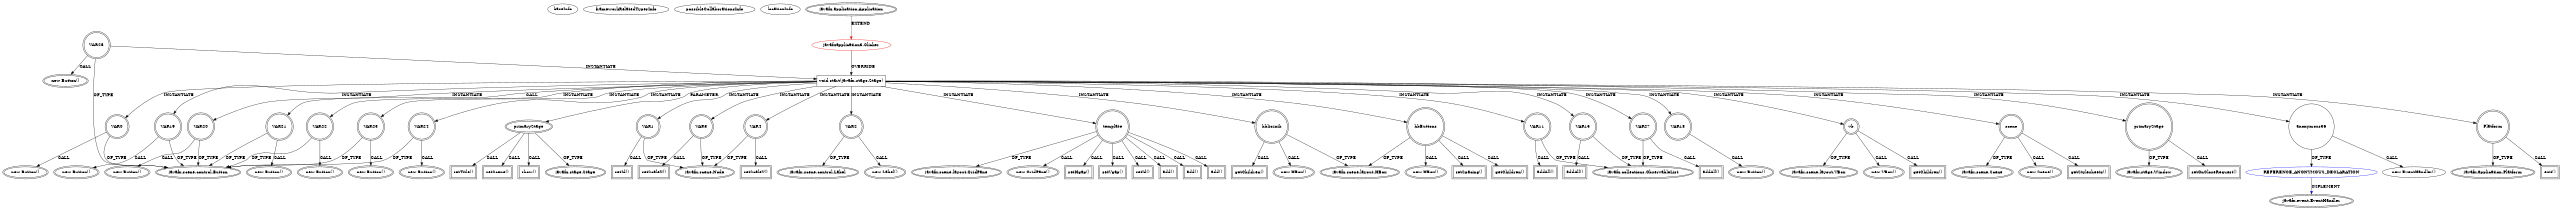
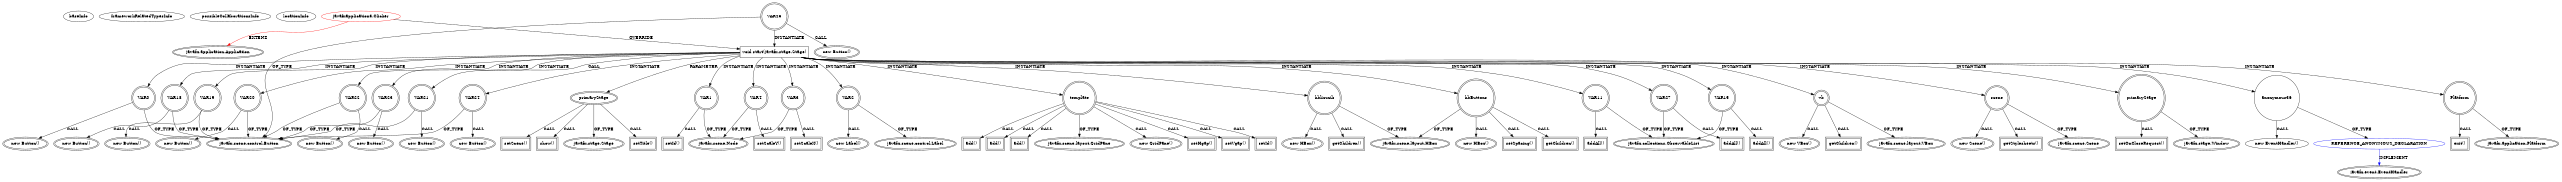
  digraph {
    node [isFrameworkType=true vertexType=VARIABLE_EXPRESION peripheries=2]
    baseInfo [category=extension_graph graphId=2835 isAnonymous=false possibleRelation=true isFrameworkType="" vertexType="" peripheries=""]
    frameworkRelatedTypesInfo [0="javafx.application.Application" isFrameworkType="" vertexType="" peripheries=""]
    possibleCollaborationsInfo [0="2835~OVERRIDING_METHOD_DECLARATION-INSTANTIATION-~javafx.application.Application ~javafx.event.EventHandler ~false~true" isFrameworkType="" vertexType="" peripheries=""]
    locationInfo [contextSignature=Clicker filePath="/grzegorz2047-Clicker/Clicker-master/src/javafxapplication3/Clicker.java" graphId=2835 projectName="grzegorz2047-Clicker" isFrameworkType="" vertexType="" peripheries=""]
    n5 [color=red isFrameworkType=false label="javafxapplication3.Clicker" vertexType=ROOT_CLIENT_CLASS_DECLARATION peripheries=""]
    n6 [label="javafx.application.Application" vertexType=FRAMEWORK_CLASS_TYPE]
    n7 [isFrameworkType=false label="void start(javafx.stage.Stage)" shape=box vertexType=OVERRIDING_METHOD_DECLARATION peripheries=""]
    n8 [label=primaryStage vertexType=PARAMETER_DECLARATION]
    n9 [label=VAR0 shape=circle]
    n10 [label=VAR1 shape=circle]
    n11 [label=VAR2 shape=circle]
    n12 [label=VAR3 shape=circle]
    n13 [label=VAR4 shape=circle]
    n14 [label=template shape=circle]
    n15 [label=hbButtons shape=circle]
    n16 [label=VAR11 shape=circle]
    n17 [label=hblicznik shape=circle]
    n18 [label=VAR15 shape=circle]
    n19 [label=VAR18 shape=circle]
    n20 [label=VAR19 shape=circle]
    n21 [label=VAR20 shape=circle]
    n22 [label=VAR21 shape=circle]
    n23 [label=VAR22 shape=circle]
    n24 [label=VAR23 shape=circle]
    n25 [label=VAR24 shape=circle]
    n26 [label=vb shape=circle]
    n27 [label=VAR27 shape=circle]
    n28 [label=scene shape=circle]
    n29 [label=primaryStage shape=circle]
    n30 [isFrameworkType=false label=anonymous36 shape=circle peripheries=""]
    n31 [label=Platform shape=circle]
    n32 [label="javafx.stage.Stage" vertexType=FRAMEWORK_CLASS_TYPE]
    n33 [label="setTitle()" shape=box vertexType=INSIDE_CALL]
    n34 [label="setScene()" shape=box vertexType=INSIDE_CALL]
    n35 [label="show()" shape=box vertexType=INSIDE_CALL]
    n36 [label="javafx.scene.control.Button" vertexType=FRAMEWORK_CLASS_TYPE]
    n37 [label="new Button()" vertexType=CONSTRUCTOR_CALL]
    n38 [label="javafx.scene.Node" vertexType=FRAMEWORK_CLASS_TYPE]
    n39 [label="setId()" shape=box vertexType=INSIDE_CALL]
    n40 [label="javafx.scene.control.Label" vertexType=FRAMEWORK_CLASS_TYPE]
    n41 [label="new Label()" vertexType=CONSTRUCTOR_CALL]
    n42 [label="setScaleX()" shape=box vertexType=INSIDE_CALL]
    n43 [label="setScaleY()" shape=box vertexType=INSIDE_CALL]
    n44 [label="javafx.scene.layout.GridPane" vertexType=FRAMEWORK_CLASS_TYPE]
    n45 [label="new GridPane()" vertexType=CONSTRUCTOR_CALL]
    n46 [label="setHgap()" shape=box vertexType=INSIDE_CALL]
    n47 [label="setVgap()" shape=box vertexType=INSIDE_CALL]
    n48 [label="setId()" shape=box vertexType=INSIDE_CALL]
    n49 [label="add()" shape=box vertexType=INSIDE_CALL]
    n50 [label="add()" shape=box vertexType=INSIDE_CALL]
    n51 [label="add()" shape=box vertexType=INSIDE_CALL]
    n52 [label="javafx.scene.layout.HBox" vertexType=FRAMEWORK_CLASS_TYPE]
    n53 [label="new HBox()" vertexType=CONSTRUCTOR_CALL]
    n54 [label="setSpacing()" shape=box vertexType=INSIDE_CALL]
    n55 [label="getChildren()" shape=box vertexType=INSIDE_CALL]
    n56 [label="javafx.collections.ObservableList" vertexType=FRAMEWORK_INTERFACE_TYPE]
    n57 [label="addAll()" shape=box vertexType=INSIDE_CALL]
    n58 [label="new HBox()" vertexType=CONSTRUCTOR_CALL]
    n59 [label="getChildren()" shape=box vertexType=INSIDE_CALL]
    n60 [label="addAll()" shape=box vertexType=INSIDE_CALL]
    n61 [label="new Button()" vertexType=CONSTRUCTOR_CALL]
    n62 [label="new Button()" vertexType=CONSTRUCTOR_CALL]
    n63 [label="new Button()" vertexType=CONSTRUCTOR_CALL]
    n64 [label="new Button()" vertexType=CONSTRUCTOR_CALL]
    n65 [label="new Button()" vertexType=CONSTRUCTOR_CALL]
    n66 [label="new Button()" vertexType=CONSTRUCTOR_CALL]
    n67 [label="new Button()" vertexType=CONSTRUCTOR_CALL]
    n68 [label=VAR25 shape=circle]
    n69 [label="new Button()" vertexType=CONSTRUCTOR_CALL]
    n70 [label="javafx.scene.layout.VBox" vertexType=FRAMEWORK_CLASS_TYPE]
    n71 [label="new VBox()" vertexType=CONSTRUCTOR_CALL]
    n72 [label="getChildren()" shape=box vertexType=INSIDE_CALL]
    n73 [label="addAll()" shape=box vertexType=INSIDE_CALL]
    n74 [label="javafx.scene.Scene" vertexType=FRAMEWORK_CLASS_TYPE]
    n75 [label="new Scene()" vertexType=CONSTRUCTOR_CALL]
    n76 [label="getStylesheets()" shape=box vertexType=INSIDE_CALL]
    n77 [label="javafx.stage.Window" vertexType=FRAMEWORK_CLASS_TYPE]
    n78 [label="setOnCloseRequest()" shape=box vertexType=INSIDE_CALL]
    n79 [color=blue isFrameworkType=false label=REFERENCE_ANONYMOUS_DECLARATION vertexType=REFERENCE_ANONYMOUS_DECLARATION peripheries=""]
    n80 [isFrameworkType=false label="new EventHandler()" vertexType=CONSTRUCTOR_CALL peripheries=""]
    n81 [label="javafx.application.Platform" vertexType=FRAMEWORK_CLASS_TYPE]
    n82 [label="exit()" shape=box vertexType=INSIDE_CALL]
    n83 [label="javafx.event.EventHandler" vertexType=FRAMEWORK_INTERFACE_TYPE]
-   n6 -> n5 [color=red label=EXTEND]
+   n5 -> n6 [color=red label=EXTEND]
    n5 -> n7 [label=OVERRIDE]
    n7 -> n8 [label=PARAMETER]
    n7 -> n9 [label=INSTANTIATE]
    n7 -> n10 [label=INSTANTIATE]
    n7 -> n11 [label=INSTANTIATE]
    n7 -> n12 [label=INSTANTIATE]
    n7 -> n13 [label=INSTANTIATE]
    n7 -> n14 [label=INSTANTIATE]
    n7 -> n15 [label=INSTANTIATE]
    n7 -> n16 [label=INSTANTIATE]
    n7 -> n17 [label=INSTANTIATE]
    n7 -> n18 [label=INSTANTIATE]
    n7 -> n19 [label=INSTANTIATE]
    n7 -> n20 [label=INSTANTIATE]
    n7 -> n21 [label=INSTANTIATE]
    n7 -> n22 [label=CALL]
    n7 -> n23 [label=INSTANTIATE]
    n7 -> n24 [label=INSTANTIATE]
    n7 -> n25 [label=INSTANTIATE]
    n7 -> n26 [label=INSTANTIATE]
    n7 -> n27 [label=INSTANTIATE]
    n7 -> n28 [label=INSTANTIATE]
    n7 -> n29 [label=INSTANTIATE]
    n7 -> n30 [label=INSTANTIATE]
    n7 -> n31 [label=INSTANTIATE]
    n8 -> n32 [label=OF_TYPE]
    n8 -> n33 [label=CALL]
    n8 -> n34 [label=CALL]
    n8 -> n35 [label=CALL]
    n9 -> n36 [label=OF_TYPE]
    n9 -> n37 [label=CALL]
    n10 -> n38 [label=OF_TYPE]
    n10 -> n39 [label=CALL]
    n11 -> n40 [label=OF_TYPE]
    n11 -> n41 [label=CALL]
    n12 -> n38 [label=OF_TYPE]
    n12 -> n42 [label=CALL]
    n13 -> n38 [label=OF_TYPE]
    n13 -> n43 [label=CALL]
    n14 -> n44 [label=OF_TYPE]
    n14 -> n45 [label=CALL]
    n14 -> n46 [label=CALL]
    n14 -> n47 [label=CALL]
    n14 -> n48 [label=CALL]
    n14 -> n49 [label=CALL]
    n14 -> n50 [label=CALL]
    n14 -> n51 [label=CALL]
    n15 -> n52 [label=OF_TYPE]
    n15 -> n53 [label=CALL]
    n15 -> n54 [label=CALL]
    n15 -> n55 [label=CALL]
    n16 -> n56 [label=OF_TYPE]
    n16 -> n57 [label=CALL]
    n17 -> n52 [label=OF_TYPE]
    n17 -> n58 [label=CALL]
    n17 -> n59 [label=CALL]
    n18 -> n56 [label=OF_TYPE]
    n18 -> n60 [label=CALL]
+   n19 -> n36 [label=OF_TYPE]
    n19 -> n61 [label=CALL]
    n20 -> n36 [label=OF_TYPE]
    n20 -> n62 [label=CALL]
    n21 -> n36 [label=OF_TYPE]
    n21 -> n63 [label=CALL]
    n22 -> n36 [label=OF_TYPE]
    n22 -> n64 [label=CALL]
    n23 -> n36 [label=OF_TYPE]
    n23 -> n65 [label=CALL]
    n24 -> n36 [label=OF_TYPE]
    n24 -> n66 [label=CALL]
    n25 -> n36 [label=OF_TYPE]
    n25 -> n67 [label=CALL]
    n26 -> n70 [label=OF_TYPE]
    n26 -> n71 [label=CALL]
    n26 -> n72 [label=CALL]
    n27 -> n56 [label=OF_TYPE]
    n27 -> n73 [label=CALL]
    n28 -> n74 [label=OF_TYPE]
    n28 -> n75 [label=CALL]
    n28 -> n76 [label=CALL]
    n29 -> n77 [label=OF_TYPE]
    n29 -> n78 [label=CALL]
    n30 -> n79 [label=OF_TYPE]
    n30 -> n80 [label=CALL]
    n31 -> n81 [label=OF_TYPE]
    n31 -> n82 [label=CALL]
    n68 -> n7 [label=INSTANTIATE]
    n68 -> n36 [label=OF_TYPE]
    n68 -> n69 [label=CALL]
    n79 -> n83 [color=blue label=IMPLEMENT]
  }
